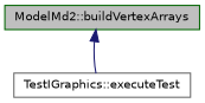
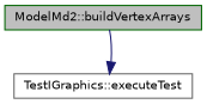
  digraph {
    rankdir=TB
    node [fontname=Helvetica fontsize=10 shape=record style=filled]
    n1 [color=darkgreen fillcolor=grey75 fontcolor=black height=0.2 label="ModelMd2::buildVertexArrays" width=0.4]
    n2 [color=gray40 fillcolor=white height=0.2 label="TestIGraphics::executeTest" width=0.4]
-   n1 -> n2 [color=midnightblue dir=back fontname=Helvetica fontsize=10 labelfontname=Helvetica labelfontsize=10 style=solid]
+   n2 -> n1 [color=midnightblue dir=back fontname=Helvetica fontsize=10 labelfontname=Helvetica labelfontsize=10 style=solid]
  }
